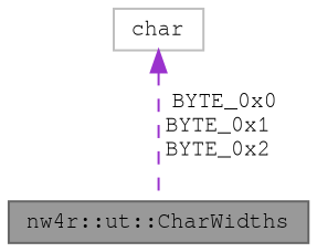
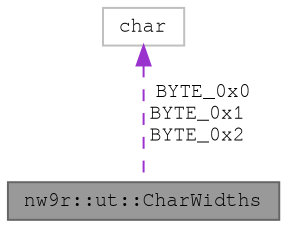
  digraph {
    node [fontname=FreeMono fontsize=10 shape=box style=filled]
-   n1 [color=gray40 fillcolor=grey60 fontcolor=black height=0.2 label="nw4r::ut::CharWidths" width=0.4]
+   n1 [color=gray40 fillcolor=grey60 fontcolor=black height=0.2 label="nw9r::ut::CharWidths" width=0.4]
    n2 [color=grey75 fillcolor=white height=0.2 label=char width=0.4]
    n2 -> n1 [color=darkorchid3 dir=back fontname=FreeMono fontsize=10 label=" BYTE_0x0\nBYTE_0x1\nBYTE_0x2" labelfontname=FreeMono labelfontsize=10 style=dashed]
  }
